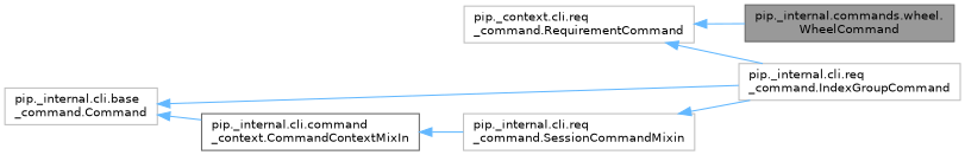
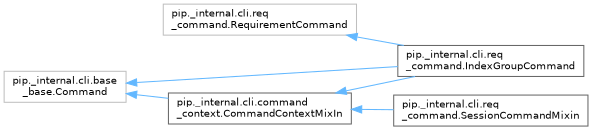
  digraph {
    rankdir=LR
    node [color=gray40 fillcolor=white fontname=Helvetica fontsize=10 shape=box style=filled]
    edge [color=steelblue1 dir=back fontname=Helvetica fontsize=10 labelfontname=Helvetica labelfontsize=10 style=solid]
-   n1 [fillcolor=grey60 fontcolor=black height=0.2 label="pip._internal.commands.wheel.\lWheelCommand" width=0.4]
-   n2 [color=grey75 height=0.2 label="pip._context.cli.req\l_command.RequirementCommand" width=0.4]
-   n3 [color=grey75 height=0.2 label="pip._internal.cli.req\l_command.IndexGroupCommand" width=0.4]
-   n4 [color=grey75 height=0.2 label="pip._internal.cli.base\l_command.Command" width=0.4]
+   n2 [color=grey75 height=0.2 label="pip._internal.cli.req\l_command.RequirementCommand" width=0.4]
+   n3 [height=0.2 label="pip._internal.cli.req\l_command.IndexGroupCommand" width=0.4]
+   n4 [color=grey75 height=0.2 label="pip._internal.cli.base\l_base.Command" width=0.4]
    n5 [height=0.2 label="pip._internal.cli.command\l_context.CommandContextMixIn" width=0.4]
-   n6 [color=grey75 height=0.2 label="pip._internal.cli.req\l_command.SessionCommandMixin" width=0.4]
-   n2 -> n1
+   n6 [height=0.2 label="pip._internal.cli.req\l_command.SessionCommandMixin" width=0.4]
    n2 -> n3
    n4 -> n3
    n4 -> n5
    n5 -> n6
-   n6 -> n3
+   n5 -> n3
  }
